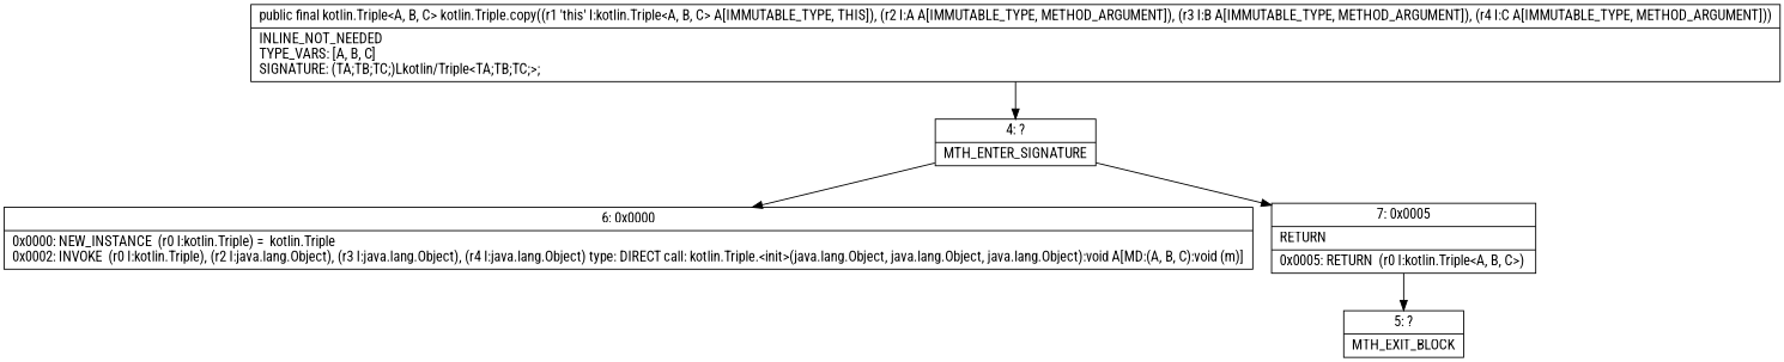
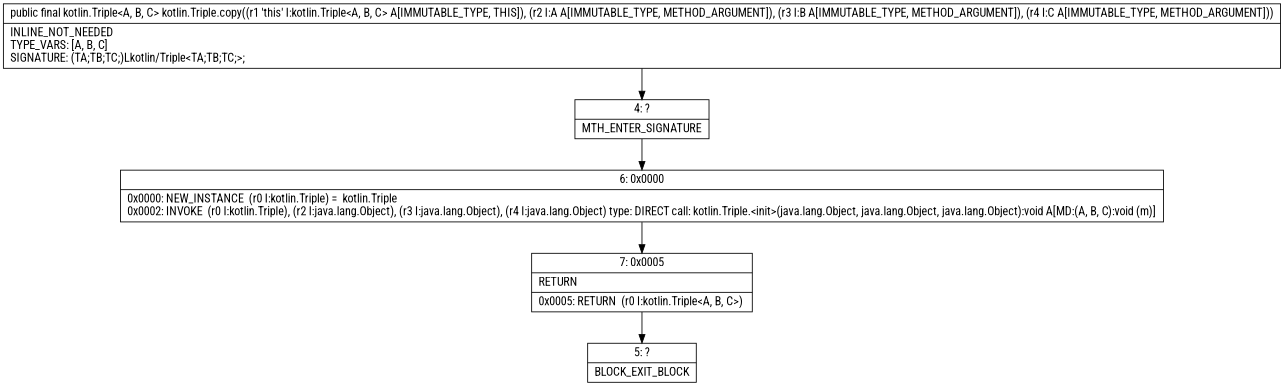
  digraph {
    fontname="Roboto Condensed"
    node [fontname="Roboto Condensed" shape=record]
    edge [fontname="Roboto Condensed"]
    n1 [label="{4\:\ ?|MTH_ENTER_SIGNATURE\l}"]
    n2 [label="{6\:\ 0x0000|0x0000: NEW_INSTANCE  (r0 I:kotlin.Triple) =  kotlin.Triple \l0x0002: INVOKE  (r0 I:kotlin.Triple), (r2 I:java.lang.Object), (r3 I:java.lang.Object), (r4 I:java.lang.Object) type: DIRECT call: kotlin.Triple.\<init\>(java.lang.Object, java.lang.Object, java.lang.Object):void A[MD:(A, B, C):void (m)]\l}"]
    n3 [label="{7\:\ 0x0005|RETURN\l|0x0005: RETURN  (r0 I:kotlin.Triple\<A, B, C\>) \l}"]
-   n4 [label="{5\:\ ?|MTH_EXIT_BLOCK\l}"]
+   n4 [label="{5\:\ ?|BLOCK_EXIT_BLOCK\l}"]
    n5 [label="{public final kotlin.Triple\<A, B, C\> kotlin.Triple.copy((r1 'this' I:kotlin.Triple\<A, B, C\> A[IMMUTABLE_TYPE, THIS]), (r2 I:A A[IMMUTABLE_TYPE, METHOD_ARGUMENT]), (r3 I:B A[IMMUTABLE_TYPE, METHOD_ARGUMENT]), (r4 I:C A[IMMUTABLE_TYPE, METHOD_ARGUMENT]))  | INLINE_NOT_NEEDED\lTYPE_VARS: [A, B, C]\lSIGNATURE: (TA;TB;TC;)Lkotlin\/Triple\<TA;TB;TC;\>;\l}"]
    n1 -> n2
-   n1 -> n3
+   n2 -> n3
    n3 -> n4
    n5 -> n1
  }
